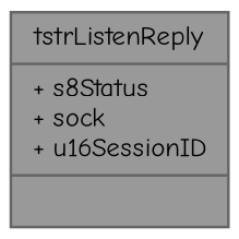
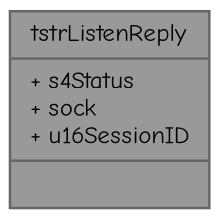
  digraph {
    fontname="Comic Neue"
-   n1 [color=gray40 fillcolor=grey60 fontcolor=black fontname="Comic Neue" fontsize=10 height=0.2 label="{tstrListenReply\n|+ s8Status\l+ sock\l+ u16SessionID\l|}" shape=record style=filled width=0.4]
+   n1 [color=gray40 fillcolor=grey60 fontcolor=black fontname="Comic Neue" fontsize=10 height=0.2 label="{tstrListenReply\n|+ s4Status\l+ sock\l+ u16SessionID\l|}" shape=record style=filled width=0.4]
  }
